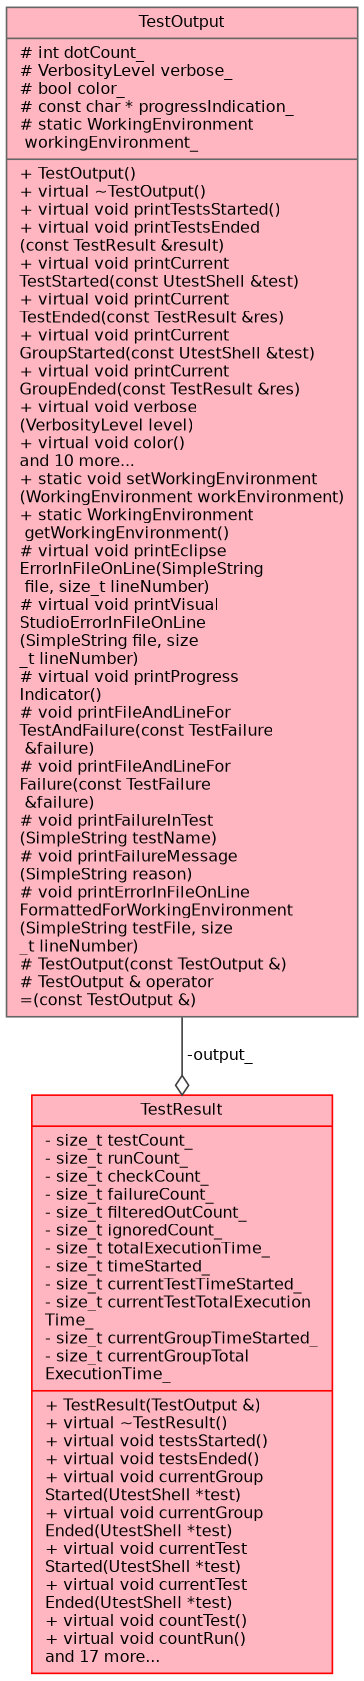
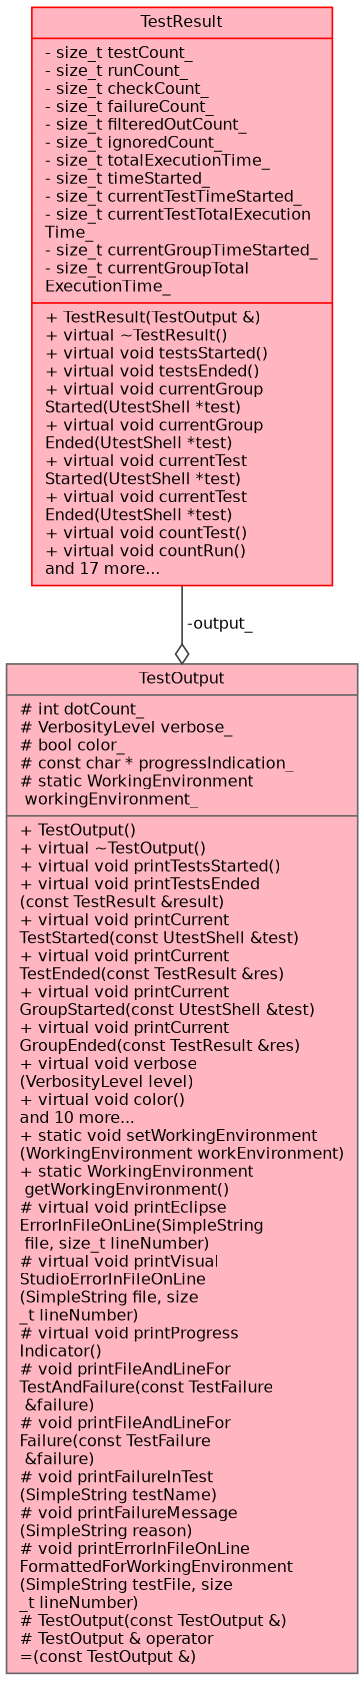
  digraph {
    node [fillcolor=lightpink fontname=Helvetica fontsize=10 shape=record style=filled]
    n1 [color=red fontcolor=black height=0.2 label="{TestResult\n|- size_t testCount_\l- size_t runCount_\l- size_t checkCount_\l- size_t failureCount_\l- size_t filteredOutCount_\l- size_t ignoredCount_\l- size_t totalExecutionTime_\l- size_t timeStarted_\l- size_t currentTestTimeStarted_\l- size_t currentTestTotalExecution\lTime_\l- size_t currentGroupTimeStarted_\l- size_t currentGroupTotal\lExecutionTime_\l|+  TestResult(TestOutput &)\l+ virtual ~TestResult()\l+ virtual void testsStarted()\l+ virtual void testsEnded()\l+ virtual void currentGroup\lStarted(UtestShell *test)\l+ virtual void currentGroup\lEnded(UtestShell *test)\l+ virtual void currentTest\lStarted(UtestShell *test)\l+ virtual void currentTest\lEnded(UtestShell *test)\l+ virtual void countTest()\l+ virtual void countRun()\land 17 more...\l}" width=0.4]
    n2 [color=gray40 height=0.2 label="{TestOutput\n|# int dotCount_\l# VerbosityLevel verbose_\l# bool color_\l# const char * progressIndication_\l# static WorkingEnvironment\l workingEnvironment_\l|+  TestOutput()\l+ virtual ~TestOutput()\l+ virtual void printTestsStarted()\l+ virtual void printTestsEnded\l(const TestResult &result)\l+ virtual void printCurrent\lTestStarted(const UtestShell &test)\l+ virtual void printCurrent\lTestEnded(const TestResult &res)\l+ virtual void printCurrent\lGroupStarted(const UtestShell &test)\l+ virtual void printCurrent\lGroupEnded(const TestResult &res)\l+ virtual void verbose\l(VerbosityLevel level)\l+ virtual void color()\land 10 more...\l+ static void setWorkingEnvironment\l(WorkingEnvironment workEnvironment)\l+ static WorkingEnvironment\l getWorkingEnvironment()\l# virtual void printEclipse\lErrorInFileOnLine(SimpleString\l file, size_t lineNumber)\l# virtual void printVisual\lStudioErrorInFileOnLine\l(SimpleString file, size\l_t lineNumber)\l# virtual void printProgress\lIndicator()\l# void printFileAndLineFor\lTestAndFailure(const TestFailure\l &failure)\l# void printFileAndLineFor\lFailure(const TestFailure\l &failure)\l# void printFailureInTest\l(SimpleString testName)\l# void printFailureMessage\l(SimpleString reason)\l# void printErrorInFileOnLine\lFormattedForWorkingEnvironment\l(SimpleString testFile, size\l_t lineNumber)\l#  TestOutput(const TestOutput &)\l# TestOutput & operator\l=(const TestOutput &)\l}" width=0.4]
-   n2 -> n1 [arrowhead=odiamond color=grey25 fontname=Helvetica fontsize=10 label=" -output_" labelfontname=Helvetica labelfontsize=10 style=solid]
+   n1 -> n2 [arrowhead=odiamond color=grey25 fontname=Helvetica fontsize=10 label=" -output_" labelfontname=Helvetica labelfontsize=10 style=solid]
  }
